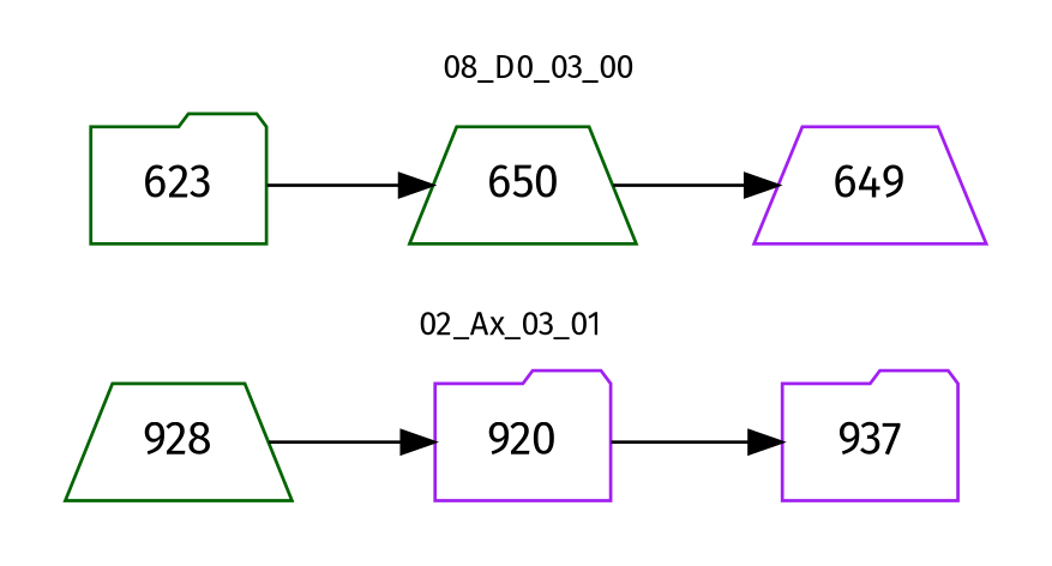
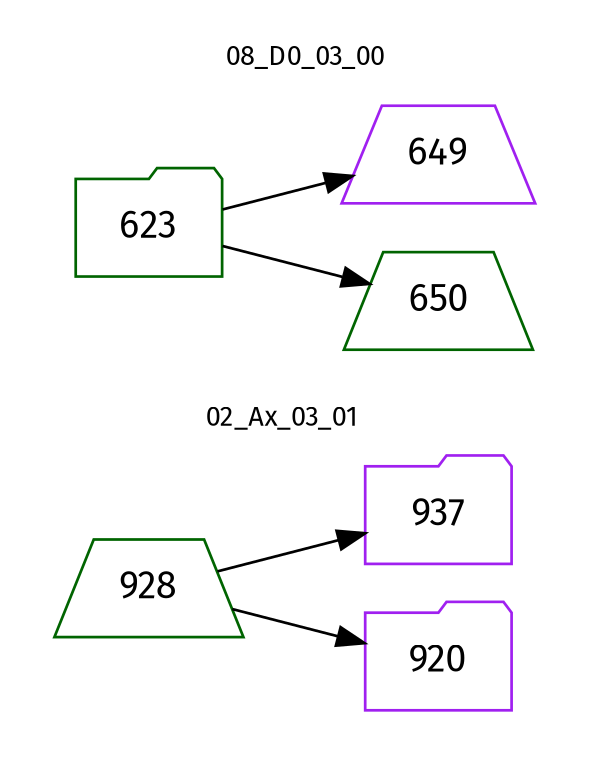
  digraph {
    fontname="Fira Sans"
    rankdir=LR
    node [color=darkgreen fontname="Fira Sans" shape=trapezium]
    edge [color=black fontname="Fira Sans"]
    n1 [label=928]
    n2 [color=purple label=920 shape=folder]
    n3 [color=purple label=937 shape=folder]
    n4 [label=650]
    n5 [label=623 shape=folder]
    n6 [color=purple label=649]
    subgraph cluster_1 {
      color=white
      fontsize=10
      label="02_Ax_03_01"
      n1
      n2
      n3
    }
    subgraph cluster_2 {
      color=white
      fontsize=10
      label="08_D0_03_00"
      n4
      n5
      n6
    }
    n1 -> n2
-   n2 -> n3
+   n1 -> n3
    n5 -> n4
-   n4 -> n6
+   n5 -> n6
  }
